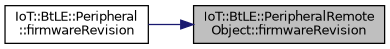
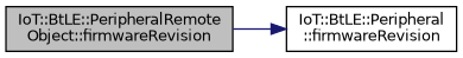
  digraph {
    rankdir=LR
    node [color=black fontname=Helvetica fontsize=10 shape=record style=filled]
    n1 [fillcolor=grey75 fontcolor=black height=0.2 label="IoT::BtLE::PeripheralRemote\lObject::firmwareRevision" width=0.4]
    n2 [fillcolor=white height=0.2 label="IoT::BtLE::Peripheral\l::firmwareRevision" width=0.4]
-   n2 -> n1 [color=midnightblue fontname=Helvetica fontsize=10 labelfontname=Helvetica labelfontsize=10 style=solid]
+   n1 -> n2 [color=midnightblue fontname=Helvetica fontsize=10 labelfontname=Helvetica labelfontsize=10 style=solid]
  }
